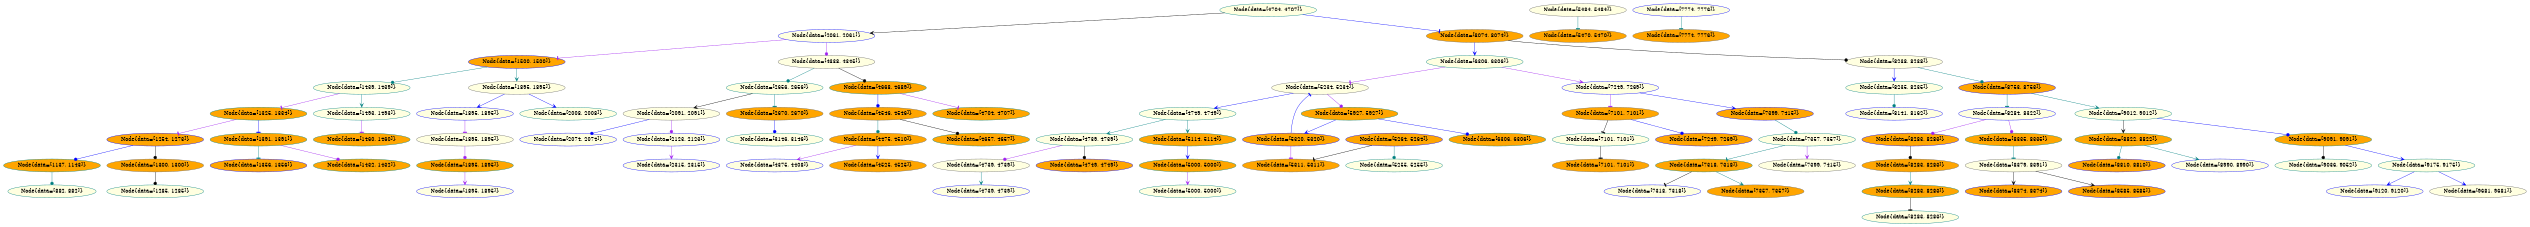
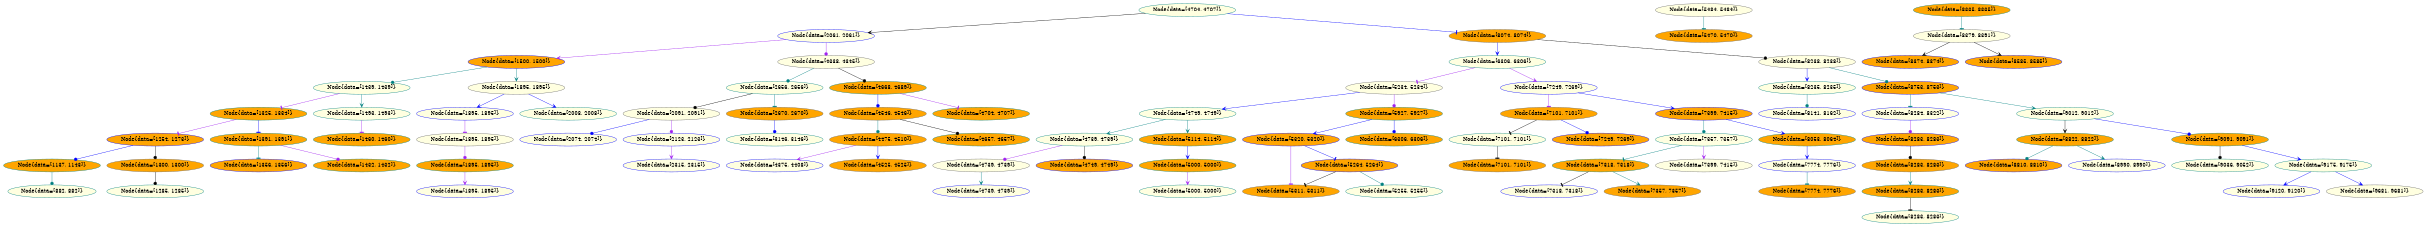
  digraph {
    node [color=teal fillcolor=lightyellow style=filled]
    edge [arrowhead=vee color=teal]
    n1 [label="Node{data=[4704, 4707]}"]
    n2 [color=blue label="Node{data=[2061, 2061]}"]
    n3 [color=gray40 fillcolor=orange label="Node{data=[8074, 8074]}"]
    n4 [color=blue fillcolor=orange label="Node{data=[1500, 1500]}"]
    n5 [color=gray40 label="Node{data=[4338, 4345]}"]
    n6 [label="Node{data=[6306, 6306]}"]
    n7 [color=gray40 label="Node{data=[8238, 8238]}"]
    n8 [label="Node{data=[1439, 1439]}"]
    n9 [color=gray40 label="Node{data=[1895, 1895]}"]
    n10 [label="Node{data=[2656, 2656]}"]
    n11 [fillcolor=orange label="Node{data=[4668, 4689]}"]
    n12 [fillcolor=orange label="Node{data=[1325, 1334]}"]
    n13 [label="Node{data=[1493, 1493]}"]
    n14 [color=blue label="Node{data=[1895, 1895]}"]
    n15 [label="Node{data=[2008, 2008]}"]
    n16 [color=blue fillcolor=orange label="Node{data=[1254, 1273]}"]
    n17 [fillcolor=orange label="Node{data=[1391, 1391]}"]
    n18 [fillcolor=orange label="Node{data=[1460, 1460]}"]
    n19 [fillcolor=orange label="Node{data=[1137, 1143]}"]
    n20 [color=gray40 fillcolor=orange label="Node{data=[1300, 1300]}"]
    n21 [color=blue fillcolor=orange label="Node{data=[1356, 1356]}"]
    n22 [fillcolor=orange label="Node{data=[1432, 1432]}"]
    n23 [label="Node{data=[882, 882]}"]
    n24 [label="Node{data=[1285, 1285]}"]
    n25 [color=gray40 label="Node{data=[1895, 1895]}"]
    n26 [fillcolor=orange label="Node{data=[1895, 1895]}"]
    n27 [color=blue label="Node{data=[1895, 1895]}"]
    n28 [color=gray40 label="Node{data=[2091, 2091]}"]
    n29 [color=gray40 fillcolor=orange label="Node{data=[2670, 2670]}"]
    n30 [color=gray40 fillcolor=orange label="Node{data=[4546, 4546]}"]
    n31 [fillcolor=orange label="Node{data=[4704, 4707]}"]
    n32 [color=blue label="Node{data=[2074, 2074]}"]
    n33 [color=blue label="Node{data=[2123, 2123]}"]
    n34 [label="Node{data=[3146, 3146]}"]
    n35 [color=blue label="Node{data=[2315, 2315]}"]
    n36 [color=gray40 fillcolor=orange label="Node{data=[4475, 4510]}"]
    n37 [fillcolor=orange label="Node{data=[4657, 4657]}"]
    n38 [color=blue label="Node{data=[4375, 4408]}"]
    n39 [color=gray40 fillcolor=orange label="Node{data=[4525, 4525]}"]
    n40 [color=gray40 label="Node{data=[5234, 5234]}"]
    n41 [color=blue label="Node{data=[7249, 7269]}"]
    n42 [label="Node{data=[8235, 8235]}"]
    n43 [color=blue fillcolor=orange label="Node{data=[8753, 8753]}"]
    n44 [label="Node{data=[4749, 4749]}"]
    n45 [fillcolor=orange label="Node{data=[5927, 5927]}"]
    n46 [color=gray40 fillcolor=orange label="Node{data=[7101, 7101]}"]
    n47 [color=blue fillcolor=orange label="Node{data=[7399, 7415]}"]
    n48 [label="Node{data=[4739, 4739]}"]
    n49 [fillcolor=orange label="Node{data=[5114, 5114]}"]
    n50 [color=blue fillcolor=orange label="Node{data=[5320, 5320]}"]
    n51 [fillcolor=orange label="Node{data=[6306, 6306]}"]
    n52 [color=gray40 label="Node{data=[4739, 4739]}"]
    n53 [color=blue fillcolor=orange label="Node{data=[4749, 4749]}"]
    n54 [fillcolor=orange label="Node{data=[5000, 5000]}"]
    n55 [color=blue label="Node{data=[4739, 4739]}"]
    n56 [label="Node{data=[5000, 5000]}"]
    n57 [color=blue fillcolor=orange label="Node{data=[5264, 5264]}"]
    n58 [color=gray40 fillcolor=orange label="Node{data=[5311, 5311]}"]
    n59 [label="Node{data=[5255, 5255]}"]
    n60 [color=gray40 label="Node{data=[5484, 5484]}"]
    n61 [color=gray40 fillcolor=orange label="Node{data=[5470, 5470]}"]
    n62 [label="Node{data=[7101, 7101]}"]
    n63 [color=blue fillcolor=orange label="Node{data=[7249, 7269]}"]
    n64 [label="Node{data=[7357, 7357]}"]
+   n65 [fillcolor=orange label="Node{data=[8053, 8064]}"]
    n66 [color=gray40 fillcolor=orange label="Node{data=[7101, 7101]}"]
    n67 [fillcolor=orange label="Node{data=[7318, 7318]}"]
    n68 [color=gray40 label="Node{data=[7399, 7415]}"]
    n69 [color=blue label="Node{data=[7774, 7776]}"]
    n70 [color=blue label="Node{data=[7318, 7318]}"]
    n71 [color=gray40 fillcolor=orange label="Node{data=[7357, 7357]}"]
    n72 [color=gray40 fillcolor=orange label="Node{data=[7774, 7776]}"]
    n73 [color=blue label="Node{data=[8141, 8162]}"]
    n74 [color=blue label="Node{data=[8284, 8322]}"]
    n75 [label="Node{data=[9012, 9012]}"]
    n76 [color=blue fillcolor=orange label="Node{data=[8283, 8283]}"]
    n77 [fillcolor=orange label="Node{data=[8335, 8335]}"]
    n78 [fillcolor=orange label="Node{data=[8822, 8822]}"]
    n79 [fillcolor=orange label="Node{data=[9091, 9091]}"]
    n80 [color=gray40 fillcolor=orange label="Node{data=[8283, 8283]}"]
    n81 [color=gray40 label="Node{data=[8379, 8391]}"]
    n82 [fillcolor=orange label="Node{data=[8283, 8283]}"]
    n83 [label="Node{data=[8283, 8283]}"]
    n84 [color=blue fillcolor=orange label="Node{data=[8374, 8374]}"]
    n85 [color=blue fillcolor=orange label="Node{data=[8585, 8585]}"]
    n86 [color=blue fillcolor=orange label="Node{data=[8810, 8810]}"]
    n87 [color=blue label="Node{data=[8990, 8990]}"]
    n88 [label="Node{data=[9036, 9052]}"]
    n89 [label="Node{data=[9175, 9175]}"]
    n90 [color=blue label="Node{data=[9120, 9120]}"]
    n91 [color=gray40 label="Node{data=[9681, 9681]}"]
    n1 -> n2 [color=black]
    n1 -> n3 [arrowhead=tee color=blue]
-   n2 -> n4 [arrowhead=tee color=purple]
+   n2 -> n4 [color=purple]
    n2 -> n5 [arrowhead=dot color=purple]
    n3 -> n6 [color=blue]
    n3 -> n7 [arrowhead=dot color=black]
    n4 -> n8 [arrowhead=dot]
    n4 -> n9
    n5 -> n10 [arrowhead=dot]
    n5 -> n11 [arrowhead=dot color=black]
    n6 -> n40 [arrowhead=tee color=purple]
    n6 -> n41 [color=purple]
    n7 -> n42 [color=blue]
    n7 -> n43 [arrowhead=dot]
    n8 -> n12 [arrowhead=tee color=purple]
    n8 -> n13
    n9 -> n14 [color=blue]
    n9 -> n15 [color=blue]
-   n10 -> n28 [color=black]
+   n10 -> n28 [arrowhead=dot color=black]
    n10 -> n29 [arrowhead=tee]
    n11 -> n30 [arrowhead=dot color=blue]
    n11 -> n31 [arrowhead=tee color=purple]
    n12 -> n16 [arrowhead=tee color=purple]
    n12 -> n17 [arrowhead=tee color=blue]
    n13 -> n18 [arrowhead=tee color=purple]
    n14 -> n25 [arrowhead=tee color=purple]
    n16 -> n19 [arrowhead=dot color=blue]
    n16 -> n20 [arrowhead=dot color=black]
    n17 -> n21 [arrowhead=tee]
    n17 -> n22 [arrowhead=dot color=purple]
    n19 -> n23 [arrowhead=dot]
    n20 -> n24 [arrowhead=dot color=black]
    n25 -> n26 [arrowhead=dot color=purple]
    n26 -> n27 [color=purple]
    n28 -> n32 [arrowhead=dot color=blue]
    n28 -> n33 [arrowhead=dot color=purple]
    n29 -> n34 [arrowhead=dot color=blue]
    n30 -> n36 [arrowhead=dot]
    n30 -> n37 [arrowhead=dot color=black]
    n33 -> n35 [color=purple]
    n36 -> n38 [color=purple]
    n36 -> n39 [color=blue]
    n40 -> n44 [color=blue]
    n40 -> n45 [arrowhead=dot color=purple]
    n41 -> n46 [arrowhead=tee color=purple]
    n41 -> n47 [color=blue]
    n42 -> n73 [arrowhead=dot]
    n43 -> n74 [arrowhead=tee]
    n43 -> n75
    n44 -> n48
    n44 -> n49
    n45 -> n50 [color=blue]
    n45 -> n51 [arrowhead=dot color=blue]
    n46 -> n62 [arrowhead=tee color=black]
    n46 -> n63 [arrowhead=dot color=blue]
    n47 -> n64 [arrowhead=dot]
+   n47 -> n65 [color=blue]
    n48 -> n52 [arrowhead=dot color=purple]
    n48 -> n53 [arrowhead=dot color=black]
    n49 -> n54 [color=blue]
-   n50 -> n40 [arrowhead=tee color=blue]
+   n50 -> n57 [arrowhead=tee color=blue]
    n50 -> n58 [arrowhead=tee color=purple]
    n52 -> n55
    n54 -> n56 [color=purple]
    n57 -> n58 [arrowhead=tee color=black]
    n57 -> n59 [arrowhead=dot]
    n60 -> n61 [arrowhead=tee]
    n62 -> n66 [arrowhead=tee color=black]
    n64 -> n67 [arrowhead=tee]
    n64 -> n68 [color=purple]
+   n65 -> n69 [color=blue]
    n67 -> n70 [arrowhead=tee color=black]
    n67 -> n71
    n69 -> n72 [arrowhead=tee]
    n74 -> n76 [arrowhead=dot color=purple]
-   n74 -> n77 [arrowhead=dot color=purple]
    n75 -> n78 [color=black]
    n75 -> n79 [arrowhead=dot color=blue]
    n76 -> n80 [arrowhead=dot color=black]
    n77 -> n81 [arrowhead=tee]
    n78 -> n86 [arrowhead=dot]
    n78 -> n87
    n79 -> n88 [arrowhead=dot color=black]
    n79 -> n89 [color=blue]
    n80 -> n82
    n81 -> n84 [color=black]
    n81 -> n85 [color=black]
    n82 -> n83 [arrowhead=tee color=black]
    n89 -> n90 [color=blue]
    n89 -> n91 [color=blue]
  }
